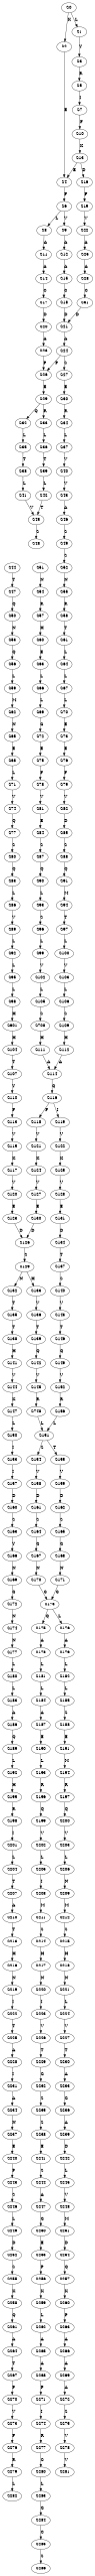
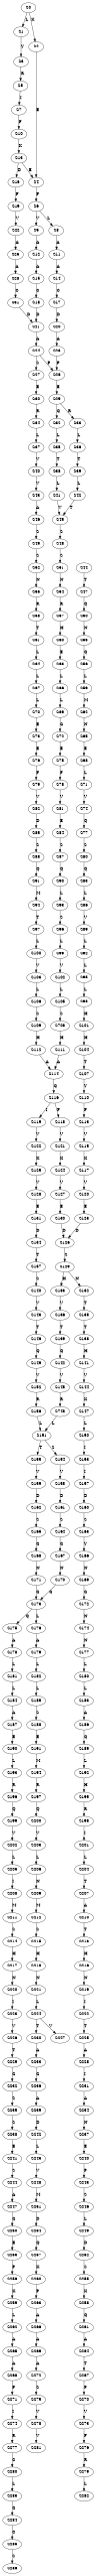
  strict digraph {
    S0
    S1
    S2
    S3
    S4
    S5
    S6
    S7
    S8
    S9
    S10
    S11
    S12
    S13
    S14
    S15
    S16
    S17
    S18
    S19
    S20
    S21
    S22
    S23
    S24
    S25
    S26
    S27
    S28
    S29
    S30
    S31
    S32
    S33
    S34
    S35
    S36
    S37
    S38
    S39
    S40
    S41
    S42
    S43
    S45
    S46
    S44
    S47
    S48
    S49
    S50
    S51
    S52
    S53
    S54
    S55
    S56
    S57
    S58
    S59
    S60
    S61
    S62
    S63
    S64
    S65
    S66
    S67
    S68
    S69
    S70
    S71
    S72
    S73
    S74
    S75
    S76
    S77
    S78
    S79
    S80
    S81
    S82
    S83
    S84
    S85
    S86
    S87
    S88
    S89
    S90
    S91
    S92
    S93
    S94
    S95
    S96
    S97
    S98
    S99
    S100
-   S101 [label=S601]
+   S101
    S102
    S103
    S104
    S105
    S106
    S107
    n109 [label=S708]
    S109
    S110
    S111
    S112
    S113
    S114
    S115
    S116
    S117
    S118
    S119
    S120
    S121
    S122
    S123
    S124
    S125
    S126
    S127
    S128
    S129
    S130
    S131
    S132
    S133
    S134
    S135
    S136
    S137
    S138
    S139
    S140
    S141
    S142
    S143
    S144
    S145
    S146
    S147
    n149 [label=S748]
    S149
    S150
    S151
    S152
    S153
    S154
    S155
    S156
    S157
    S158
    S159
    S160
    S161
    S162
    S163
    S164
    S165
    S166
    S167
    S168
    S169
    S170
    S171
    S172
    S173
    S174
    S175
    S176
    S177
    S178
    S179
    S180
    S181
    S182
    S183
    S184
    S185
    S186
    S187
    S188
    S189
    S190
    S191
    S192
    S193
    S194
    S195
    S196
    S197
    S198
    S199
    S200
    S201
    S202
    S203
    S204
    S205
    S206
    S207
    S208
    S209
    S210
    S211
    S212
    S213
    S214
    S215
    S216
    S217
    S218
    S219
    S220
    S221
    S222
    S223
    S224
    S225
    S226
    S227
    S228
    S229
    S230
    S231
    S232
    S233
    S234
    S235
    S236
    S237
    S238
    S239
    S240
    S241
    S242
    S243
    S244
    S245
    S246
    S247
    S248
    S249
    S250
    S251
    S252
    S253
    S254
    S255
    S256
    S257
    S258
    S259
    S260
    S261
    S262
    S263
    S264
    S265
    S266
    S267
    S268
    S269
    S270
    S271
    S272
    S273
    S274
    S275
    S276
    S277
    S278
    S279
    S280
    S281
    S282
    S283
    S284
    S285
    S286
    S0 -> S1 [label=L]
    S0 -> S2 [label=K]
    S1 -> S3 [label=Y]
    S2 -> S4 [label=E]
    S3 -> S5 [label=R]
    S4 -> S6 [label=F]
    S5 -> S7 [label=I]
    S6 -> S8 [label=L]
    S6 -> S9 [label=V]
    S7 -> S10 [label=F]
    S8 -> S11 [label=A]
    S9 -> S12 [label=A]
    S10 -> S13 [label=K]
    S11 -> S14 [label=A]
    S12 -> S15 [label=A]
    S13 -> S4 [label=E]
    S13 -> S16 [label=D]
    S14 -> S17 [label=C]
    S15 -> S18 [label=C]
    S16 -> S19 [label=F]
    S17 -> S20 [label=D]
    S18 -> S21 [label=D]
    S19 -> S22 [label=V]
    S20 -> S23 [label=A]
    S21 -> S24 [label=A]
    S22 -> S25 [label=A]
    S23 -> S26 [label=P]
    S24 -> S26 [label=P]
    S24 -> S27 [label=S]
    S25 -> S28 [label=A]
    S26 -> S29 [label=E]
    S27 -> S30 [label=E]
    S28 -> S31 [label=C]
    S29 -> S32 [label=Q]
    S29 -> S33 [label=R]
    S30 -> S34 [label=R]
    S31 -> S21 [label=D]
    S32 -> S35 [label=L]
    S33 -> S36 [label=L]
    S34 -> S37 [label=L]
    S35 -> S38 [label=T]
    S36 -> S39 [label=T]
    S37 -> S40 [label=V]
    S38 -> S41 [label=L]
    S39 -> S42 [label=L]
    S40 -> S43 [label=V]
    S41 -> S45 [label=V]
    S42 -> S45 [label=T]
    S43 -> S46 [label=A]
    S45 -> S48 [label=S]
    S46 -> S49 [label=S]
    S44 -> S47 [label=T]
    S47 -> S50 [label=Q]
+   S48 -> S51 [label=S]
    S49 -> S52 [label=S]
    S50 -> S53 [label=N]
    S51 -> S54 [label=N]
    S52 -> S55 [label=N]
    S53 -> S56 [label=Q]
    S54 -> S57 [label=R]
    S55 -> S58 [label=R]
    S56 -> S59 [label=L]
    S57 -> S60 [label=H]
    S58 -> S61 [label=T]
    S59 -> S62 [label=M]
    S60 -> S63 [label=E]
    S61 -> S64 [label=L]
    S62 -> S65 [label=N]
    S63 -> S66 [label=L]
    S64 -> S67 [label=L]
    S65 -> S68 [label=E]
    S66 -> S69 [label=L]
    S67 -> S70 [label=L]
    S68 -> S71 [label=L]
    S69 -> S72 [label=G]
    S70 -> S73 [label=E]
    S71 -> S74 [label=V]
    S72 -> S75 [label=E]
    S73 -> S76 [label=E]
    S74 -> S77 [label=Q]
    S75 -> S78 [label=F]
    S76 -> S79 [label=F]
    S77 -> S80 [label=S]
    S78 -> S81 [label=V]
    S79 -> S82 [label=V]
    S80 -> S83 [label=Q]
    S81 -> S84 [label=E]
    S82 -> S85 [label=D]
    S83 -> S86 [label=L]
    S84 -> S87 [label=S]
    S85 -> S88 [label=S]
    S86 -> S89 [label=V]
    S87 -> S90 [label=Q]
    S88 -> S91 [label=Q]
    S89 -> S92 [label=L]
    S90 -> S93 [label=L]
    S91 -> S94 [label=M]
    S92 -> S95 [label=L]
    S93 -> S96 [label=S]
    S94 -> S97 [label=T]
    S95 -> S98 [label=L]
    S96 -> S99 [label=L]
    S97 -> S100 [label=L]
    S98 -> S101 [label=H]
    S99 -> S102 [label=V]
    S100 -> S103 [label=V]
    S101 -> S104 [label=H]
    S102 -> S105 [label=L]
    S103 -> S106 [label=L]
    S104 -> S107 [label=T]
    S105 -> n109 [label=S]
    S106 -> S109 [label=S]
    S107 -> S110 [label=Y]
    n109 -> S111 [label=H]
    S109 -> S112 [label=H]
    S110 -> S113 [label=F]
    S111 -> S114 [label=A]
    S112 -> S114 [label=A]
    S113 -> S115 [label=V]
    S114 -> S116 [label=Q]
    S115 -> S117 [label=K]
    S116 -> S118 [label=F]
    S116 -> S119 [label=I]
    S117 -> S120 [label=V]
    S118 -> S121 [label=V]
    S119 -> S122 [label=V]
    S120 -> S123 [label=E]
    S121 -> S124 [label=K]
    S122 -> S125 [label=K]
    S123 -> S126 [label=D]
    S124 -> S127 [label=V]
    S125 -> S128 [label=V]
    S126 -> S129 [label=S]
    S127 -> S130 [label=E]
    S128 -> S131 [label=E]
    S129 -> S132 [label=N]
    S129 -> S133 [label=H]
    S130 -> S126 [label=D]
    S131 -> S134 [label=D]
    S132 -> S135 [label=T]
    S133 -> S136 [label=V]
    S134 -> S137 [label=T]
    S135 -> S138 [label=T]
    S136 -> S139 [label=T]
    S137 -> S140 [label=S]
    S138 -> S141 [label=H]
    S139 -> S142 [label=Q]
    S140 -> S143 [label=V]
    S141 -> S144 [label=V]
    S142 -> S145 [label=V]
    S143 -> S146 [label=T]
    S144 -> S147 [label=K]
    S145 -> n149 [label=R]
    S146 -> S149 [label=Q]
    S147 -> S150 [label=L]
    n149 -> S151 [label=L]
    S149 -> S152 [label=V]
    S150 -> S153 [label=I]
    S151 -> S154 [label=S]
    S151 -> S155 [label=T]
    S152 -> S156 [label=R]
    S153 -> S157 [label=I]
    S154 -> S158 [label=V]
    S155 -> S159 [label=V]
    S156 -> S151 [label=L]
    S157 -> S160 [label=D]
    S158 -> S161 [label=D]
    S159 -> S162 [label=D]
    S160 -> S163 [label=S]
    S161 -> S164 [label=S]
    S162 -> S165 [label=S]
    S163 -> S166 [label=Y]
    S164 -> S167 [label=G]
    S165 -> S168 [label=G]
    S166 -> S169 [label=N]
    S167 -> S170 [label=N]
    S168 -> S171 [label=N]
    S169 -> S172 [label=G]
    S170 -> S173 [label=G]
    S171 -> S173 [label=G]
    S172 -> S174 [label=N]
    S173 -> S175 [label=Q]
    S173 -> S176 [label=L]
    S174 -> S177 [label=N]
    S175 -> S178 [label=A]
    S176 -> S179 [label=A]
    S177 -> S180 [label=L]
    S178 -> S181 [label=L]
    S179 -> S182 [label=L]
    S180 -> S183 [label=L]
    S181 -> S184 [label=L]
    S182 -> S185 [label=L]
    S183 -> S186 [label=A]
    S184 -> S187 [label=A]
    S185 -> S188 [label=S]
    S186 -> S189 [label=Q]
    S187 -> S190 [label=E]
    S188 -> S191 [label=E]
    S189 -> S192 [label=L]
    S190 -> S193 [label=L]
    S191 -> S194 [label=M]
    S192 -> S195 [label=H]
    S193 -> S196 [label=R]
    S194 -> S197 [label=R]
    S195 -> S198 [label=R]
    S196 -> S199 [label=Q]
    S197 -> S200 [label=Q]
    S198 -> S201 [label=I]
    S199 -> S202 [label=V]
    S200 -> S203 [label=V]
    S201 -> S204 [label=L]
    S202 -> S205 [label=L]
    S203 -> S206 [label=L]
    S204 -> S207 [label=T]
    S205 -> S208 [label=I]
    S206 -> S209 [label=N]
    S207 -> S210 [label=A]
    S208 -> S211 [label=M]
    S209 -> S212 [label=M]
    S210 -> S213 [label=T]
    S211 -> S214 [label=S]
    S212 -> S215 [label=S]
    S213 -> S216 [label=H]
    S214 -> S217 [label=H]
    S215 -> S218 [label=H]
    S216 -> S219 [label=N]
    S217 -> S220 [label=N]
    S218 -> S221 [label=N]
    S219 -> S222 [label=I]
    S220 -> S223 [label=I]
    S221 -> S224 [label=L]
    S222 -> S225 [label=T]
    S223 -> S226 [label=V]
    S224 -> S227 [label=V]
    S225 -> S228 [label=A]
    S226 -> S229 [label=T]
-   S227 -> S230 [label=T]
+   S224 -> S230 [label=T]
    S228 -> S231 [label=I]
    S229 -> S232 [label=G]
    S230 -> S233 [label=A]
    S231 -> S234 [label=A]
    S232 -> S235 [label=S]
    S233 -> S236 [label=G]
    S234 -> S237 [label=N]
    S235 -> S238 [label=S]
    S236 -> S239 [label=A]
    S237 -> S240 [label=E]
    S238 -> S241 [label=E]
    S239 -> S242 [label=D]
    S240 -> S243 [label=P]
    S241 -> S244 [label=S]
    S242 -> S245 [label=L]
    S243 -> S246 [label=S]
    S244 -> S247 [label=A]
    S245 -> S248 [label=V]
    S246 -> S249 [label=L]
    S247 -> S250 [label=G]
    S248 -> S251 [label=M]
    S249 -> S252 [label=D]
    S250 -> S253 [label=E]
    S251 -> S254 [label=D]
    S252 -> S255 [label=S]
    S253 -> S256 [label=P]
    S254 -> S257 [label=Q]
    S255 -> S258 [label=K]
    S256 -> S259 [label=K]
    S257 -> S260 [label=K]
    S258 -> S261 [label=Q]
    S259 -> S262 [label=L]
    S260 -> S263 [label=P]
    S261 -> S264 [label=A]
    S262 -> S265 [label=A]
    S263 -> S266 [label=A]
    S264 -> S267 [label=T]
    S265 -> S268 [label=A]
    S266 -> S269 [label=A]
    S267 -> S270 [label=P]
    S268 -> S271 [label=P]
    S269 -> S272 [label=A]
    S270 -> S273 [label=V]
    S271 -> S274 [label=I]
    S272 -> S275 [label=S]
    S273 -> S276 [label=F]
    S274 -> S277 [label=R]
    S275 -> S278 [label=V]
    S276 -> S279 [label=R]
    S277 -> S280 [label=C]
    S278 -> S281 [label=V]
    S279 -> S282 [label=L]
    S280 -> S283 [label=L]
    S283 -> S284 [label=G]
    S284 -> S285 [label=C]
    S285 -> S286 [label=S]
  }
